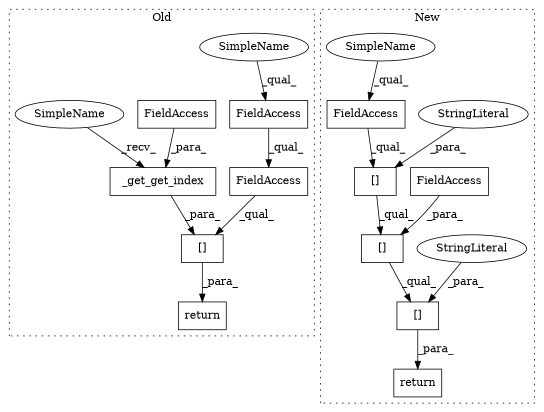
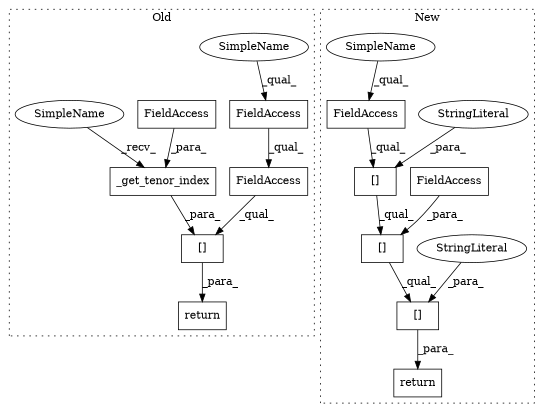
  digraph {
    node [a=22 l=4 s=7179 shape=box]
-   n1 [a=32 l="17,1" label=_get_get_index s="7219,7241"]
+   n1 [a=32 l="17,1" label=_get_tenor_index s="7219,7241"]
    n2 [a=2 l="35,1" label="[]" s="7179,7242"]
    n3 [l=5 label=FieldAccess s=7236]
    n4 [l=24 label=FieldAccess]
    n5 [l=34 label=FieldAccess]
    n6 [a=41 l=7 label=return s=7172]
    n7 [a=42 label=SimpleName shape=ellipse]
    n8 [a=42 label=SimpleName s=7214 shape=ellipse]
    n9 [a=2 l="18,1" label="[]" s="8798,8835"]
    n10 [l=17 label=FieldAccess s=8798]
    n11 [a=2 l="39,1" label="[]" s="8798,8842"]
    n12 [a=2 l="46,1" label="[]" s="8798,8853"]
    n13 [l=5 label=FieldAccess s=8837]
    n14 [a=45 l=19 label=StringLiteral s=8816 shape=ellipse]
    n15 [a=45 l=9 label=StringLiteral s=8844 shape=ellipse]
    n16 [a=41 l=7 label=return s=8791]
    n17 [a=42 label=SimpleName s=8798 shape=ellipse]
    subgraph cluster_1 {
      label=Old
      style=dotted
      n1
      n2
      n3
      n4
      n5
      n6
      n7
      n8
    }
    subgraph cluster_2 {
      label=New
      style=dotted
      n9
      n10
      n11
      n12
      n13
      n14
      n15
      n16
      n17
    }
    n1 -> n2 [label=_para_]
    n2 -> n6 [label=_para_]
    n3 -> n1 [label=_para_]
    n4 -> n5 [label=_qual_]
    n5 -> n2 [label=_qual_]
    n7 -> n4 [label=_qual_]
    n8 -> n1 [label=_recv_]
    n9 -> n11 [label=_qual_]
    n10 -> n9 [label=_qual_]
    n11 -> n12 [label=_qual_]
    n12 -> n16 [label=_para_]
    n13 -> n11 [label=_para_]
    n14 -> n9 [label=_para_]
    n15 -> n12 [label=_para_]
    n17 -> n10 [label=_qual_]
  }
